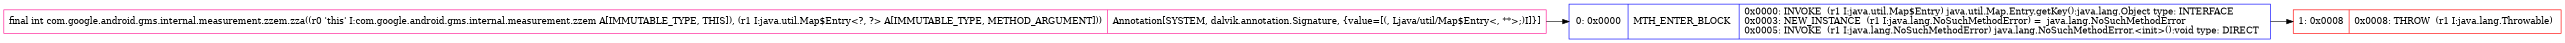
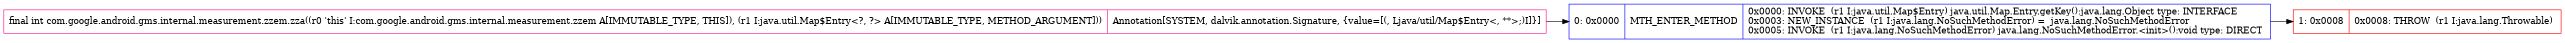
  digraph {
    rankdir=LR
    node [shape=record]
-   n1 [label="{0\:\ 0x0000|MTH_ENTER_BLOCK\l|0x0000: INVOKE  (r1 I:java.util.Map$Entry) java.util.Map.Entry.getKey():java.lang.Object type: INTERFACE \l0x0003: NEW_INSTANCE  (r1 I:java.lang.NoSuchMethodError) =  java.lang.NoSuchMethodError \l0x0005: INVOKE  (r1 I:java.lang.NoSuchMethodError) java.lang.NoSuchMethodError.\<init\>():void type: DIRECT \l}" color=blue]
+   n1 [label="{0\:\ 0x0000|MTH_ENTER_METHOD\l|0x0000: INVOKE  (r1 I:java.util.Map$Entry) java.util.Map.Entry.getKey():java.lang.Object type: INTERFACE \l0x0003: NEW_INSTANCE  (r1 I:java.lang.NoSuchMethodError) =  java.lang.NoSuchMethodError \l0x0005: INVOKE  (r1 I:java.lang.NoSuchMethodError) java.lang.NoSuchMethodError.\<init\>():void type: DIRECT \l}" color=blue]
    n2 [label="{1\:\ 0x0008|0x0008: THROW  (r1 I:java.lang.Throwable) \l}" color=red]
    n3 [label="{final int com.google.android.gms.internal.measurement.zzem.zza((r0 'this' I:com.google.android.gms.internal.measurement.zzem A[IMMUTABLE_TYPE, THIS]), (r1 I:java.util.Map$Entry\<?, ?\> A[IMMUTABLE_TYPE, METHOD_ARGUMENT]))  | Annotation[SYSTEM, dalvik.annotation.Signature, \{value=[(, Ljava\/util\/Map$Entry\<, **\>;)I]\}]\l}" color=deeppink]
    n1 -> n2
    n3 -> n1
  }
